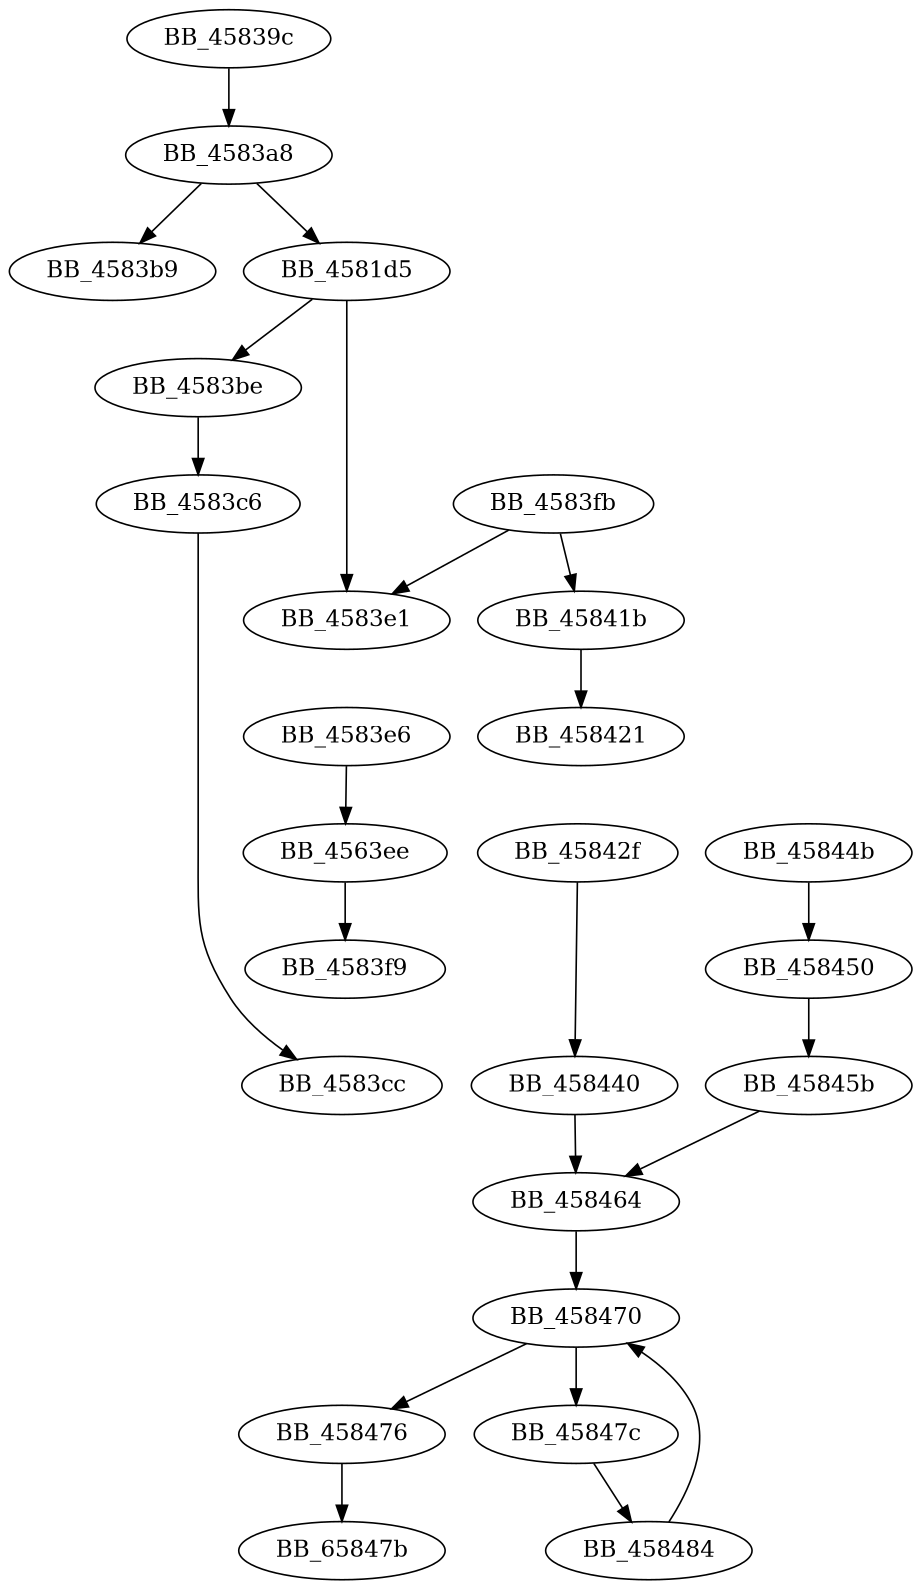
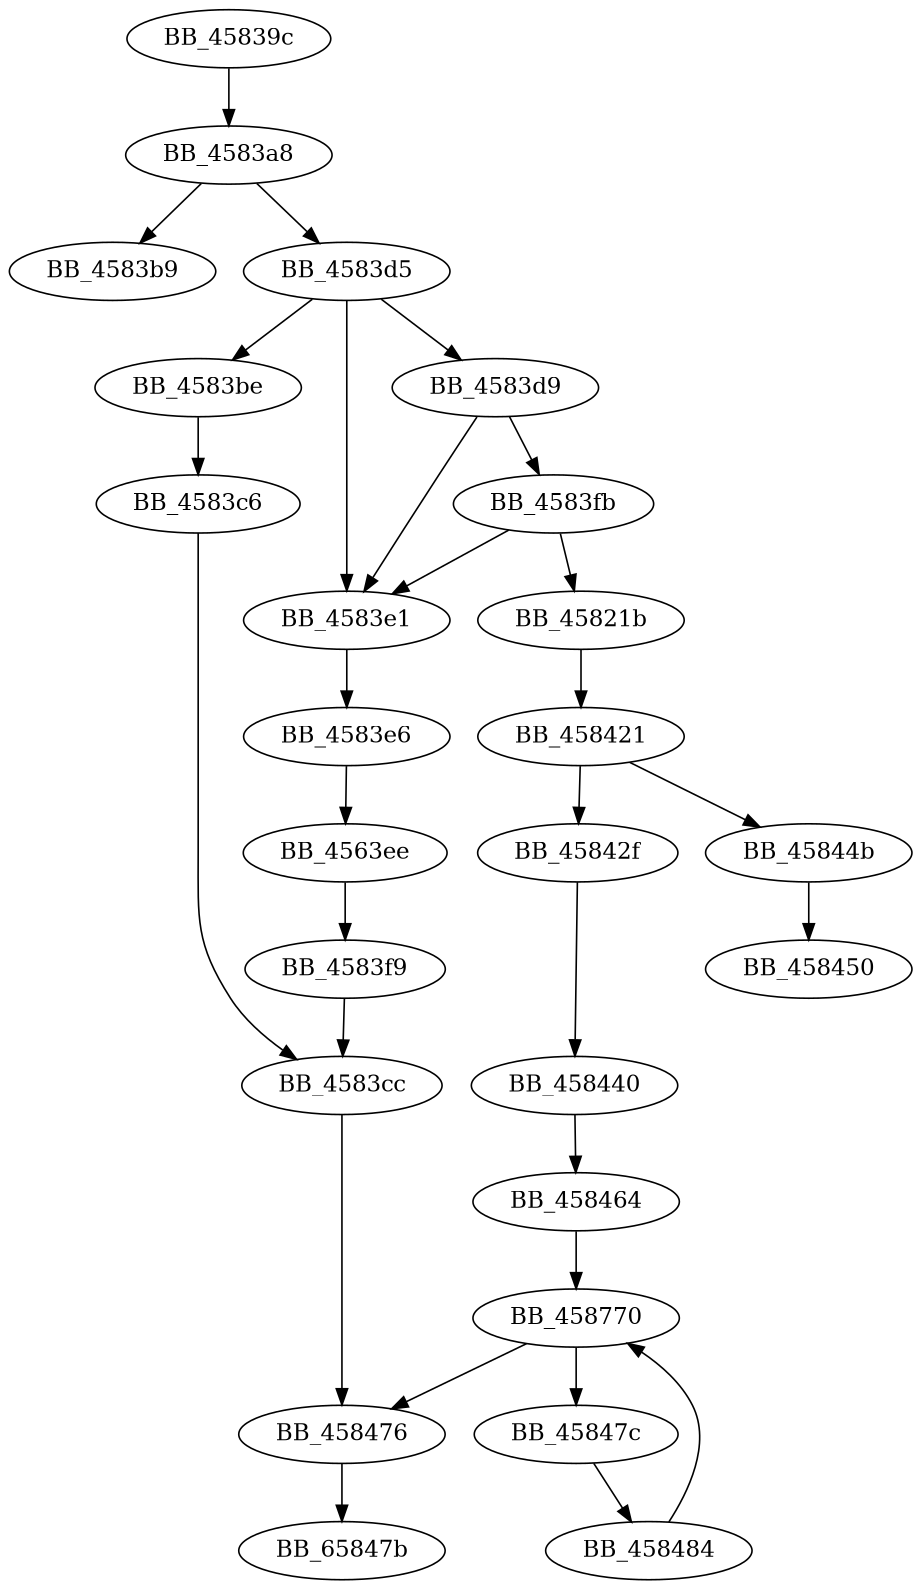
  digraph {
    BB_45839c
    BB_4583a8
    BB_4583b9
-   BB_4583d5 [label=BB_4581d5]
+   BB_4583d5
    BB_4583be
+   BB_4583d9
    BB_4583e1
    BB_4583c6
    BB_4583fb
    BB_4583e6
    BB_4583cc
    BB_458476
    n13 [label=BB_65847b]
-   BB_45841b
+   BB_45841b [label=BB_45821b]
    n15 [label=BB_4563ee]
    BB_458421
    BB_4583f9
    BB_45842f
    BB_45844b
    BB_458440
    BB_458450
    BB_458464
-   BB_45845b
-   BB_458470
+   BB_458470 [label=BB_458770]
    BB_45847c
    BB_458484
    BB_45839c -> BB_4583a8
    BB_4583a8 -> BB_4583b9
    BB_4583a8 -> BB_4583d5
    BB_4583d5 -> BB_4583be
+   BB_4583d5 -> BB_4583d9
    BB_4583d5 -> BB_4583e1
    BB_4583be -> BB_4583c6
+   BB_4583d9 -> BB_4583e1
+   BB_4583d9 -> BB_4583fb
+   BB_4583e1 -> BB_4583e6
    BB_4583c6 -> BB_4583cc
    BB_4583fb -> BB_4583e1
    BB_4583fb -> BB_45841b
    BB_4583e6 -> n15
+   BB_4583cc -> BB_458476
    BB_458476 -> n13
    BB_45841b -> BB_458421
    n15 -> BB_4583f9
+   BB_458421 -> BB_45842f
+   BB_458421 -> BB_45844b
+   BB_4583f9 -> BB_4583cc
    BB_45842f -> BB_458440
    BB_45844b -> BB_458450
    BB_458440 -> BB_458464
-   BB_458450 -> BB_45845b
    BB_458464 -> BB_458470
-   BB_45845b -> BB_458464
    BB_458470 -> BB_458476
    BB_458470 -> BB_45847c
    BB_45847c -> BB_458484
    BB_458484 -> BB_458470
  }
